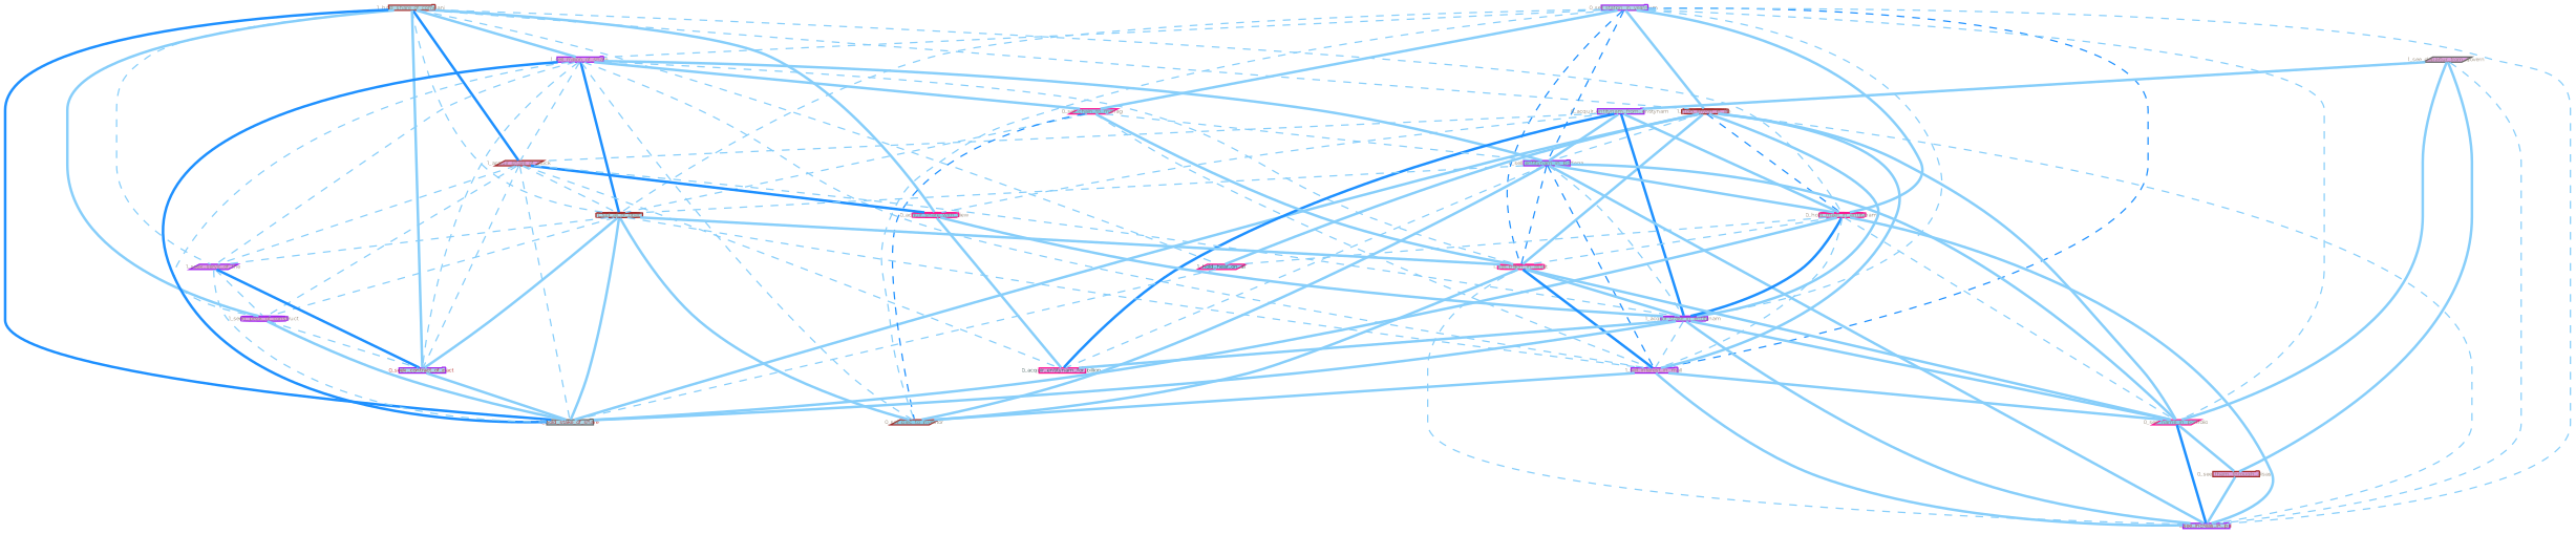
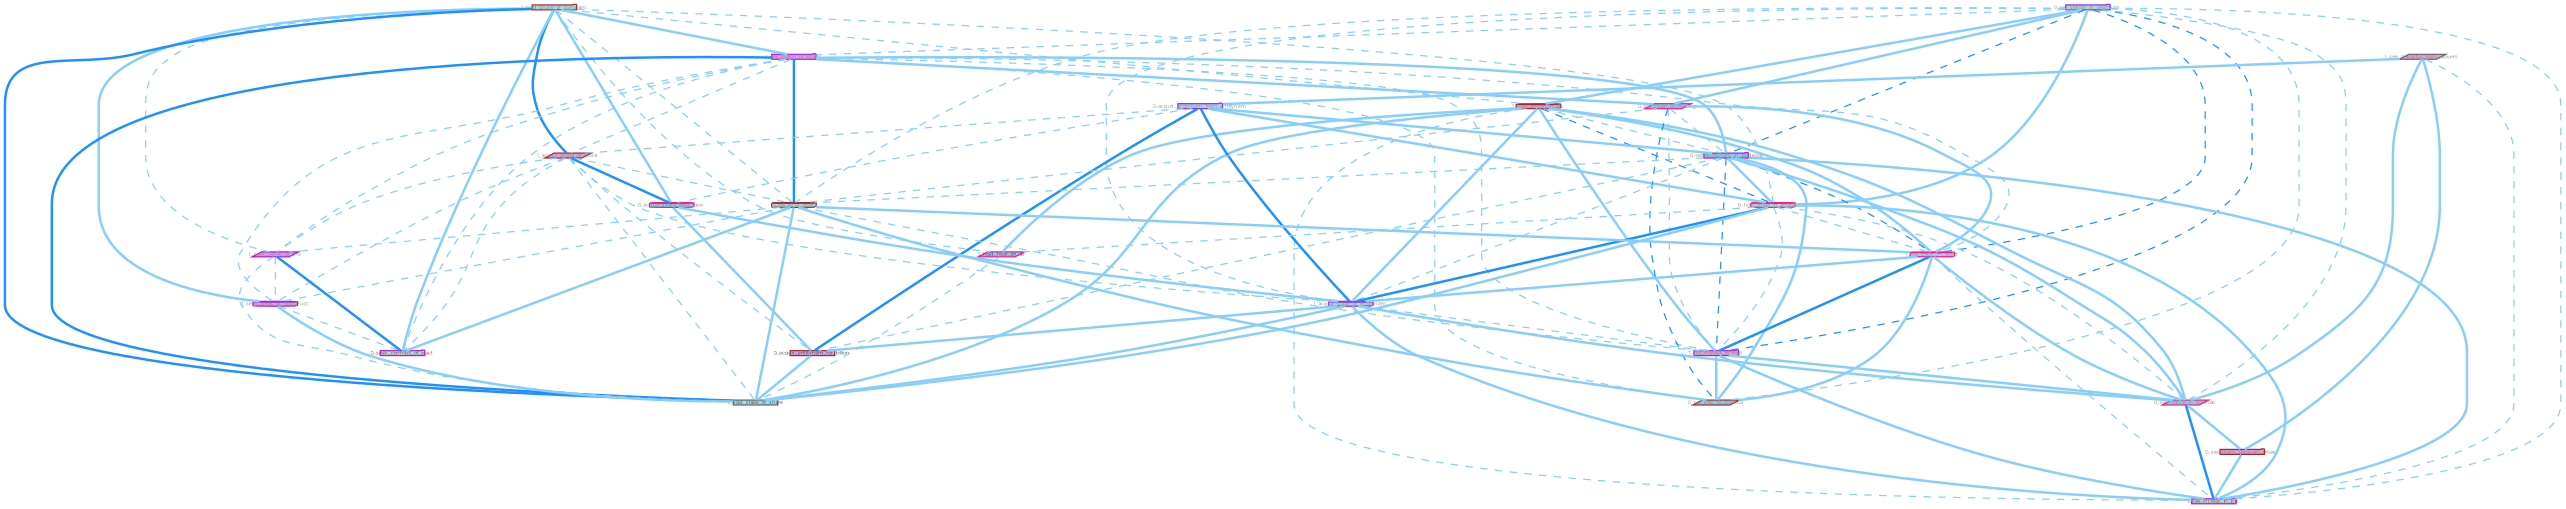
  graph {
    fontname=Montserrat
    node [color=purple fillcolor=lightblue fixedsize=true fontcolor="#8b7d6b" fontname=Montserrat fontsize=4 shape=folder style=filled]
    edge [color="#87cefa" fontname=Montserrat style=bold w=1]
    "1_hold_share_of_compani " [color=brown height=.06 width=.5]
    "0_sell_station_in_yearnum " [height=.06 width=.5]
    "1_hold_anyon_in_life " [color=brown fillcolor=plum height=.06 shape=cylinder width=.5]
    "1_see_departur_from_govern " [color=gray40 fillcolor=plum height=.06 shape=parallelogram width=.5]
    "1_sell_million_of_share " [fillcolor=plum height=.06 width=.5]
    "0_acquir_entitynam_from_entitynam " [height=.06 width=.5]
    "0_sell_chain_to_manag " [color=deeppink fillcolor=skyblue height=.06 shape=parallelogram width=.5]
    "1_acquir_share_of_stock " [color=brown fillcolor=plum height=.06 shape=parallelogram width=.5]
    "0_sell_entitynam_in_bodega " [fillcolor=skyblue height=.06 width=.5]
    "0_hold_meet_in_entitynam " [color=deeppink height=.06 shape=cylinder width=.5]
    "1_sell_all_of_oper " [color=brown height=.06 shape=cylinder width=.5]
    "1_seek_servic_of_the " [fillcolor=plum height=.06 shape=parallelogram width=.5]
    "1_seen_peak_of_construct " [fillcolor=plum height=.06 shape=cylinder width=.5]
    "0_acquir_share_with_view " [color=deeppink fillcolor=skyblue height=.06 shape=cylinder width=.5]
    "1_sell_billion_in_asset " [color=deeppink height=.06 shape=cylinder width=.5]
    "1_acquir_stake_in_entitynam " [height=.06 shape=cylinder width=.5]
    "1_sell_interest_in_mall " [fillcolor=plum height=.06 width=.5]
    "0_see_name_in_portfolio " [color=deeppink fillcolor=skyblue height=.06 shape=parallelogram width=.5]
    "0_see_them_through_disast " [color=brown fillcolor=plum height=.06 width=.5]
    "0_sell_piec_to_investor " [color=brown fillcolor=skyblue height=.06 shape=parallelogram width=.5]
    "0_seek_contract_of_pact " [fontcolor="#b22222" height=.06 width=.5]
    "1_see_increas_in_pai " [fontcolor="#b22222" height=.06 width=.5]
    n23 [color=deeppink fillcolor=skyblue fontcolor="#2f4f4f" height=.06 label="1_hold_hear_on_all" shape=parallelogram width=.5]
-   "1_hold_stake_of_share " [color=gray40 fontcolor="#b22222" height=.06 width=.5]
-   "0_acquir_entitynam_for_billion " [color=deeppink fillcolor=plum fontcolor="#2f4f4f" height=.06 width=.5]
+   "1_hold_stake_of_share " [color=gray40 fontcolor="#2f4f4f" height=.06 width=.5]
+   "0_acquir_entitynam_for_billion " [color=brown fillcolor=plum fontcolor="#2f4f4f" height=.06 width=.5]
    subgraph sub_1 {
      "1_hold_share_of_compani "
      "0_sell_station_in_yearnum "
      "1_hold_anyon_in_life "
      "1_see_departur_from_govern "
      "1_sell_million_of_share "
      "0_acquir_entitynam_from_entitynam "
      "0_sell_chain_to_manag "
      "1_acquir_share_of_stock "
      "0_sell_entitynam_in_bodega "
      "0_hold_meet_in_entitynam "
      "1_sell_all_of_oper "
      "1_seek_servic_of_the "
      "1_seen_peak_of_construct "
      "0_acquir_share_with_view "
      "1_sell_billion_in_asset "
      "1_acquir_stake_in_entitynam "
      "1_sell_interest_in_mall "
      "0_see_name_in_portfolio "
      "0_see_them_through_disast "
      "0_sell_piec_to_investor "
    }
    subgraph sub_2 {
      "0_seek_contract_of_pact "
      "1_see_increas_in_pai "
    }
    "1_hold_share_of_compani " -- "1_hold_anyon_in_life " [style=dashed]
    "1_hold_share_of_compani " -- "1_sell_million_of_share "
    "1_hold_share_of_compani " -- "1_acquir_share_of_stock " [color="#1e90ff" w=2]
    "1_hold_share_of_compani " -- "0_hold_meet_in_entitynam " [style=dashed]
    "1_hold_share_of_compani " -- "1_sell_all_of_oper " [style=dashed]
    "1_hold_share_of_compani " -- "1_seek_servic_of_the " [style=dashed]
    "1_hold_share_of_compani " -- "1_seen_peak_of_construct "
    "1_hold_share_of_compani " -- "0_acquir_share_with_view "
    "1_hold_share_of_compani " -- "0_seek_contract_of_pact "
    "1_hold_share_of_compani " -- n23 [style=dashed]
    "1_hold_share_of_compani " -- "1_hold_stake_of_share " [color="#1e90ff" w=2]
    "0_sell_station_in_yearnum " -- "1_hold_anyon_in_life "
    "0_sell_station_in_yearnum " -- "1_sell_million_of_share " [style=dashed]
    "0_sell_station_in_yearnum " -- "0_sell_chain_to_manag "
    "0_sell_station_in_yearnum " -- "0_sell_entitynam_in_bodega " [color="#1e90ff" style=dashed w=2]
    "0_sell_station_in_yearnum " -- "0_hold_meet_in_entitynam "
    "0_sell_station_in_yearnum " -- "1_sell_all_of_oper " [style=dashed]
    "0_sell_station_in_yearnum " -- "1_sell_billion_in_asset " [color="#1e90ff" style=dashed w=2]
    "0_sell_station_in_yearnum " -- "1_acquir_stake_in_entitynam " [style=dashed]
    "0_sell_station_in_yearnum " -- "1_sell_interest_in_mall " [color="#1e90ff" style=dashed w=2]
    "0_sell_station_in_yearnum " -- "0_see_name_in_portfolio " [style=dashed]
    "0_sell_station_in_yearnum " -- "0_sell_piec_to_investor " [style=dashed]
    "0_sell_station_in_yearnum " -- "1_see_increas_in_pai " [style=dashed]
    "1_hold_anyon_in_life " -- "0_sell_entitynam_in_bodega " [style=dashed]
    "1_hold_anyon_in_life " -- "0_hold_meet_in_entitynam " [color="#1e90ff" style=dashed w=2]
    "1_hold_anyon_in_life " -- "1_sell_billion_in_asset "
    "1_hold_anyon_in_life " -- "1_acquir_stake_in_entitynam "
    "1_hold_anyon_in_life " -- "1_sell_interest_in_mall "
    "1_hold_anyon_in_life " -- "0_see_name_in_portfolio "
    "1_hold_anyon_in_life " -- "1_see_increas_in_pai " [style=dashed]
    "1_hold_anyon_in_life " -- n23
    "1_hold_anyon_in_life " -- "1_hold_stake_of_share "
    "1_see_departur_from_govern " -- "0_acquir_entitynam_from_entitynam "
    "1_see_departur_from_govern " -- "0_see_name_in_portfolio "
    "1_see_departur_from_govern " -- "0_see_them_through_disast "
    "1_see_departur_from_govern " -- "1_see_increas_in_pai " [style=dashed]
    "1_sell_million_of_share " -- "0_sell_chain_to_manag "
    "1_sell_million_of_share " -- "1_acquir_share_of_stock " [style=dashed]
    "1_sell_million_of_share " -- "0_sell_entitynam_in_bodega "
    "1_sell_million_of_share " -- "1_sell_all_of_oper " [color="#1e90ff" w=2]
    "1_sell_million_of_share " -- "1_seek_servic_of_the " [style=dashed]
    "1_sell_million_of_share " -- "1_seen_peak_of_construct " [style=dashed]
    "1_sell_million_of_share " -- "1_sell_billion_in_asset " [style=dashed]
    "1_sell_million_of_share " -- "1_sell_interest_in_mall " [style=dashed]
    "1_sell_million_of_share " -- "0_sell_piec_to_investor " [style=dashed]
    "1_sell_million_of_share " -- "0_seek_contract_of_pact " [style=dashed]
    "1_sell_million_of_share " -- "1_hold_stake_of_share " [color="#1e90ff" w=2]
    "0_acquir_entitynam_from_entitynam " -- "1_acquir_share_of_stock " [style=dashed]
    "0_acquir_entitynam_from_entitynam " -- "0_sell_entitynam_in_bodega "
    "0_acquir_entitynam_from_entitynam " -- "0_hold_meet_in_entitynam "
    "0_acquir_entitynam_from_entitynam " -- "0_acquir_share_with_view " [style=dashed]
    "0_acquir_entitynam_from_entitynam " -- "1_acquir_stake_in_entitynam " [color="#1e90ff" w=2]
    "0_acquir_entitynam_from_entitynam " -- "0_acquir_entitynam_for_billion " [color="#1e90ff" w=2]
    "0_sell_chain_to_manag " -- "0_sell_entitynam_in_bodega " [style=dashed]
    "0_sell_chain_to_manag " -- "1_sell_all_of_oper " [style=dashed]
    "0_sell_chain_to_manag " -- "1_sell_billion_in_asset "
    "0_sell_chain_to_manag " -- "1_sell_interest_in_mall " [style=dashed]
    "0_sell_chain_to_manag " -- "0_sell_piec_to_investor " [color="#1e90ff" style=dashed w=2]
    "1_acquir_share_of_stock " -- "1_sell_all_of_oper " [style=dashed]
    "1_acquir_share_of_stock " -- "1_seek_servic_of_the " [style=dashed]
    "1_acquir_share_of_stock " -- "1_seen_peak_of_construct " [style=dashed]
    "1_acquir_share_of_stock " -- "0_acquir_share_with_view " [color="#1e90ff" w=2]
    "1_acquir_share_of_stock " -- "1_acquir_stake_in_entitynam " [style=dashed]
    "1_acquir_share_of_stock " -- "0_seek_contract_of_pact " [style=dashed]
    "1_acquir_share_of_stock " -- "1_hold_stake_of_share " [style=dashed]
    "1_acquir_share_of_stock " -- "0_acquir_entitynam_for_billion " [style=dashed]
    "0_sell_entitynam_in_bodega " -- "0_hold_meet_in_entitynam "
    "0_sell_entitynam_in_bodega " -- "1_sell_all_of_oper " [style=dashed]
    "0_sell_entitynam_in_bodega " -- "1_sell_billion_in_asset " [color="#1e90ff" style=dashed w=2]
    "0_sell_entitynam_in_bodega " -- "1_acquir_stake_in_entitynam " [style=dashed]
    "0_sell_entitynam_in_bodega " -- "1_sell_interest_in_mall " [color="#1e90ff" style=dashed w=2]
    "0_sell_entitynam_in_bodega " -- "0_see_name_in_portfolio "
    "0_sell_entitynam_in_bodega " -- "0_sell_piec_to_investor "
    "0_sell_entitynam_in_bodega " -- "1_see_increas_in_pai "
    "0_sell_entitynam_in_bodega " -- "0_acquir_entitynam_for_billion " [style=dashed]
    "0_hold_meet_in_entitynam " -- "1_sell_billion_in_asset " [style=dashed]
    "0_hold_meet_in_entitynam " -- "1_acquir_stake_in_entitynam " [color="#1e90ff" w=2]
    "0_hold_meet_in_entitynam " -- "1_sell_interest_in_mall " [style=dashed]
    "0_hold_meet_in_entitynam " -- "0_see_name_in_portfolio " [style=dashed]
    "0_hold_meet_in_entitynam " -- "1_see_increas_in_pai "
    "0_hold_meet_in_entitynam " -- n23 [style=dashed]
    "0_hold_meet_in_entitynam " -- "1_hold_stake_of_share "
    "1_sell_all_of_oper " -- "1_seek_servic_of_the " [style=dashed]
    "1_sell_all_of_oper " -- "1_seen_peak_of_construct " [style=dashed]
    "1_sell_all_of_oper " -- "1_sell_billion_in_asset "
    "1_sell_all_of_oper " -- "1_sell_interest_in_mall " [style=dashed]
    "1_sell_all_of_oper " -- "0_sell_piec_to_investor "
    "1_sell_all_of_oper " -- "0_seek_contract_of_pact "
    "1_sell_all_of_oper " -- "1_hold_stake_of_share "
    "1_seek_servic_of_the " -- "1_seen_peak_of_construct " [style=dashed]
    "1_seek_servic_of_the " -- "0_seek_contract_of_pact " [color="#1e90ff" w=2]
    "1_seek_servic_of_the " -- "1_hold_stake_of_share " [style=dashed]
    "1_seen_peak_of_construct " -- "0_seek_contract_of_pact " [style=dashed]
    "1_seen_peak_of_construct " -- "1_hold_stake_of_share "
    "0_acquir_share_with_view " -- "1_acquir_stake_in_entitynam "
    "0_acquir_share_with_view " -- "0_acquir_entitynam_for_billion "
    "1_sell_billion_in_asset " -- "1_acquir_stake_in_entitynam "
    "1_sell_billion_in_asset " -- "1_sell_interest_in_mall " [color="#1e90ff" w=2]
    "1_sell_billion_in_asset " -- "0_see_name_in_portfolio "
    "1_sell_billion_in_asset " -- "0_sell_piec_to_investor "
    "1_sell_billion_in_asset " -- "1_see_increas_in_pai " [style=dashed]
    "1_acquir_stake_in_entitynam " -- "1_sell_interest_in_mall " [style=dashed]
    "1_acquir_stake_in_entitynam " -- "0_see_name_in_portfolio "
    "1_acquir_stake_in_entitynam " -- "1_see_increas_in_pai "
    "1_acquir_stake_in_entitynam " -- "1_hold_stake_of_share "
    "1_acquir_stake_in_entitynam " -- "0_acquir_entitynam_for_billion "
    "1_sell_interest_in_mall " -- "0_see_name_in_portfolio "
    "1_sell_interest_in_mall " -- "0_sell_piec_to_investor "
    "1_sell_interest_in_mall " -- "1_see_increas_in_pai "
    "0_see_name_in_portfolio " -- "0_see_them_through_disast "
    "0_see_name_in_portfolio " -- "1_see_increas_in_pai " [color="#1e90ff" w=2]
    "0_see_them_through_disast " -- "1_see_increas_in_pai "
-   "0_seek_contract_of_pact " -- "1_hold_stake_of_share "
+   "0_acquir_entitynam_for_billion " -- "1_hold_stake_of_share "
    n23 -- "1_hold_stake_of_share " [style=dashed]
  }
